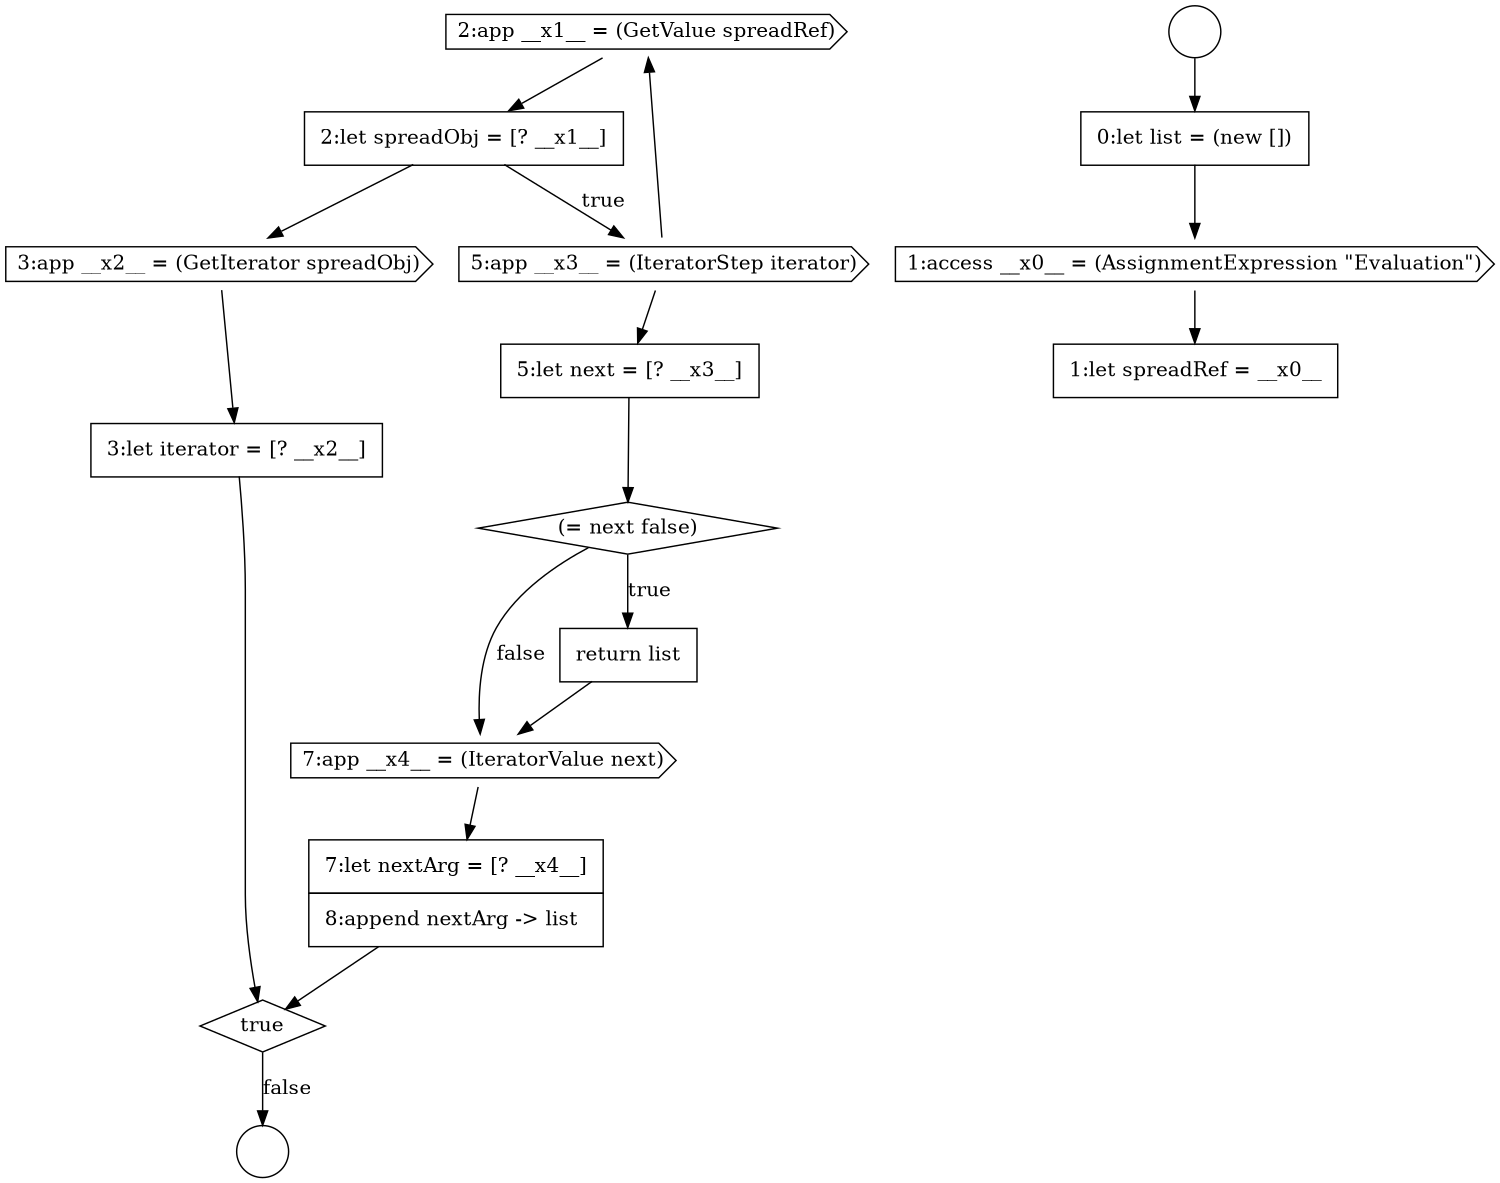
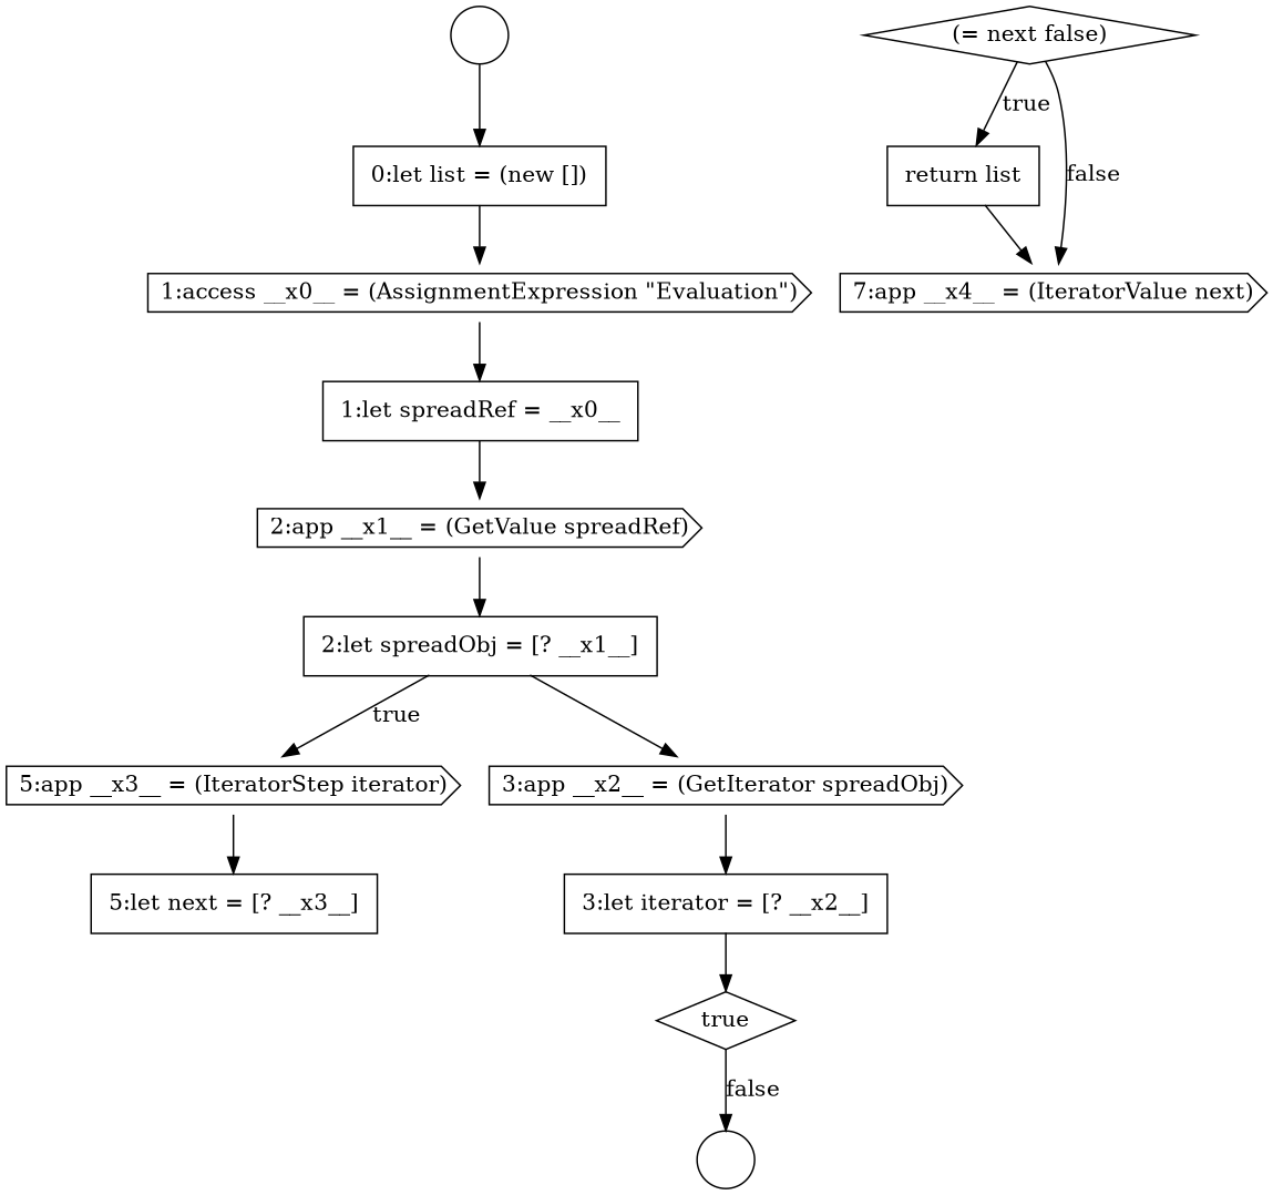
  digraph {
    node [color=black fillcolor=white shape=none style=filled]
    edge [color=black]
    n1 [label=<<font color="black">2:app __x1__ = (GetValue spreadRef)</font>> shape=cds]
    n2 [label=<<font color="black">     <table border="0" cellborder="1" cellspacing="0" cellpadding="10">       <tr><td align="left">2:let spreadObj = [? __x1__]</td></tr>     </table>   </font>> margin=0]
    n3 [label=<<font color="black">5:app __x3__ = (IteratorStep iterator)</font>> shape=cds]
    n4 [label=<<font color="black">3:app __x2__ = (GetIterator spreadObj)</font>> shape=cds]
    n5 [label=<<font color="black">     <table border="0" cellborder="1" cellspacing="0" cellpadding="10">       <tr><td align="left">5:let next = [? __x3__]</td></tr>     </table>   </font>> margin=0]
    n6 [label=<<font color="black">(= next false)</font>> shape=diamond]
    n7 [label=<<font color="black">     <table border="0" cellborder="1" cellspacing="0" cellpadding="10">       <tr><td align="left">return list</td></tr>     </table>   </font>> margin=0]
    n8 [label=<<font color="black">7:app __x4__ = (IteratorValue next)</font>> shape=cds]
    n9 [label=" " shape=circle]
    n10 [label=<<font color="black">     <table border="0" cellborder="1" cellspacing="0" cellpadding="10">       <tr><td align="left">0:let list = (new [])</td></tr>     </table>   </font>> margin=0]
    n11 [label=<<font color="black">1:access __x0__ = (AssignmentExpression &quot;Evaluation&quot;)</font>> shape=cds]
-   n12 [label=<<font color="black">     <table border="0" cellborder="1" cellspacing="0" cellpadding="10">       <tr><td align="left">7:let nextArg = [? __x4__]</td></tr>       <tr><td align="left">8:append nextArg -&gt; list</td></tr>     </table>   </font>> margin=0]
    n13 [label=<<font color="black">true</font>> shape=diamond]
    n14 [label=" " shape=circle]
    n15 [label=<<font color="black">     <table border="0" cellborder="1" cellspacing="0" cellpadding="10">       <tr><td align="left">1:let spreadRef = __x0__</td></tr>     </table>   </font>> margin=0]
    n16 [label=<<font color="black">     <table border="0" cellborder="1" cellspacing="0" cellpadding="10">       <tr><td align="left">3:let iterator = [? __x2__]</td></tr>     </table>   </font>> margin=0]
    n1 -> n2
    n2 -> n3 [label=<<font color="black">true</font>>]
    n2 -> n4
    n3 -> n5
    n4 -> n16
-   n5 -> n6
    n6 -> n7 [label=<<font color="black">true</font>>]
    n6 -> n8 [label=<<font color="black">false</font>>]
    n7 -> n8
-   n8 -> n12
    n9 -> n10
    n10 -> n11
    n11 -> n15
-   n12 -> n13
    n13 -> n14 [label=<<font color="black">false</font>>]
-   n3 -> n1
+   n15 -> n1
    n16 -> n13
  }
